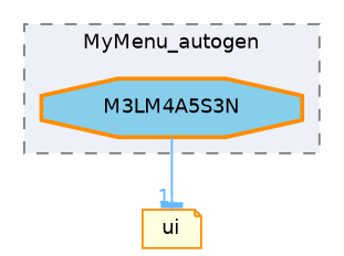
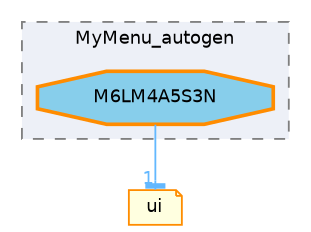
  digraph {
    compound=true
    node [color=darkorange fontname=Helvetica fontsize=10]
-   n1 [fillcolor=skyblue height=0.2 label=M3LM4A5S3N shape=octagon style="filled,bold" width=0.4]
+   n1 [fillcolor=skyblue height=0.2 label=M6LM4A5S3N shape=octagon style="filled,bold" width=0.4]
    n2 [fillcolor=lightyellow height=0.2 label=ui shape=note style=filled width=0.4]
    subgraph cluster_1 {
      bgcolor="#edf0f7"
      fontname=Helvetica
      fontsize=10
      label=MyMenu_autogen
      pencolor=grey50
      style="filled,dashed"
      n1
    }
    n1 -> n2 [color=steelblue1 fontcolor=steelblue1 fontname=Helvetica fontsize=10 headlabel=1 labeldistance=1.5 labelfontname=Helvetica labelfontsize=10 arrowhead=tee]
  }
